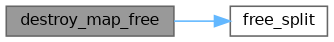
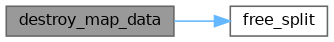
  digraph {
    rankdir=LR
    node [fontname=Helvetica fontsize=10 shape=box style=filled]
-   n1 [color=gray40 fillcolor=grey60 fontcolor=black height=0.2 label=destroy_map_free width=0.4]
+   n1 [color=gray40 fillcolor=grey60 fontcolor=black height=0.2 label=destroy_map_data width=0.4]
    n2 [color=grey40 fillcolor=white height=0.2 label=free_split width=0.4]
    n1 -> n2 [color=steelblue1 fontname=Helvetica fontsize=10 labelfontname=Helvetica labelfontsize=10 style=solid]
  }
